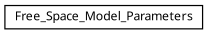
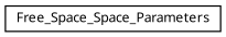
  digraph {
    rankdir=LR
    fontname="Noto Sans"
-   n1 [color=black fillcolor=white fontname="Noto Sans" fontsize=10 height=0.2 label=Free_Space_Model_Parameters shape=record style=filled width=0.4]
+   n1 [color=black fillcolor=white fontname="Noto Sans" fontsize=10 height=0.2 label=Free_Space_Space_Parameters shape=record style=filled width=0.4]
  }
